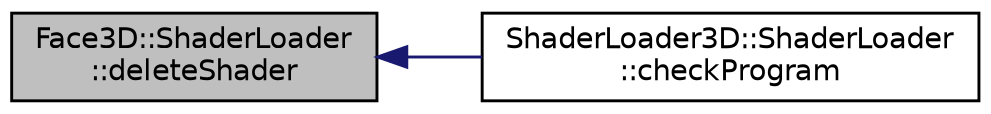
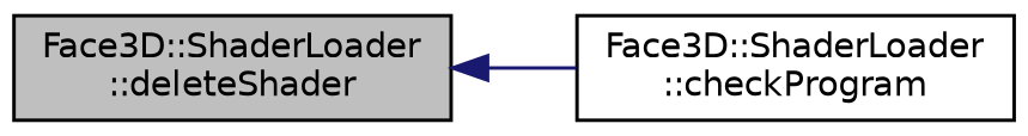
  digraph {
    rankdir=LR
    node [color=black fontname=Helvetica fontsize=10 shape=record style=filled]
    n1 [fillcolor=grey75 fontcolor=black height=0.2 label="Face3D::ShaderLoader\l::deleteShader" width=0.4]
-   n2 [fillcolor=white height=0.2 label="ShaderLoader3D::ShaderLoader\l::checkProgram" width=0.4]
+   n2 [fillcolor=white height=0.2 label="Face3D::ShaderLoader\l::checkProgram" width=0.4]
    n1 -> n2 [color=midnightblue dir=back fontname=Helvetica fontsize=10 labelfontname=Helvetica labelfontsize=10 style=solid]
  }
